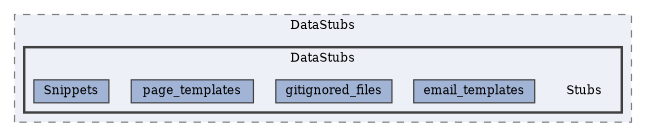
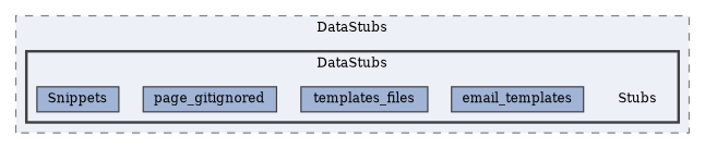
  digraph {
    compound=true
    fontname="DejaVu Serif"
    node [fontname="DejaVu Serif" fontsize=10 shape=box color=grey25 fillcolor="#a2b4d6" style=filled]
    n1 [height=0.2 label=Stubs shape=plaintext width=0.4 color="" fillcolor="" style=""]
    n2 [height=0.2 label=email_templates width=0.4]
-   n3 [height=0.2 label=gitignored_files width=0.4]
-   n4 [height=0.2 label=page_templates width=0.4]
+   n3 [height=0.2 label=templates_files width=0.4]
+   n4 [height=0.2 label=page_gitignored width=0.4]
    n5 [height=0.2 label=Snippets width=0.4]
    subgraph cluster_1 {
      bgcolor="#edf0f7"
      fontsize=10
      label=DataStubs
      pencolor=grey50
      style="filled,dashed"
      subgraph cluster_2 {
        bgcolor="#edf0f7"
        fontsize=10
        pencolor=grey25
        style="filled,bold"
        n1
        n2
        n3
        n4
        n5
      }
    }
  }
